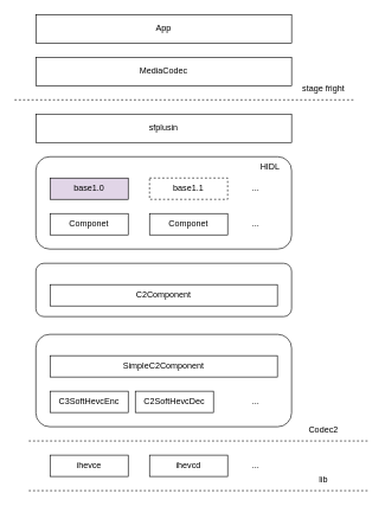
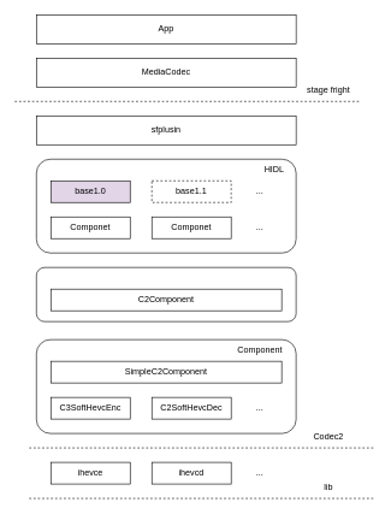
  <mxCell id="0" />
  <mxCell id="1" parent="0" />
  <mxCell id="2" value="" style="rounded=1;whiteSpace=wrap;html=1;" parent="1" vertex="1"><mxGeometry x="50" y="220" width="360" height="130" as="geometry" /></mxCell>
  <mxCell id="3" value="" style="rounded=1;whiteSpace=wrap;html=1;" parent="1" vertex="1"><mxGeometry x="50" y="370" width="360" height="75" as="geometry" /></mxCell>
  <mxCell id="4" value="" style="rounded=1;whiteSpace=wrap;html=1;" parent="1" vertex="1"><mxGeometry x="50" y="470" width="360" height="130" as="geometry" /></mxCell>
  <mxCell id="5" value="App&lt;br&gt;" style="rounded=0;whiteSpace=wrap;html=1;" parent="1" vertex="1"><mxGeometry x="50" y="20" width="360" height="40" as="geometry" /></mxCell>
  <mxCell id="6" value="MediaCodec" style="rounded=0;whiteSpace=wrap;html=1;" parent="1" vertex="1"><mxGeometry x="50" y="80" width="360" height="40" as="geometry" /></mxCell>
  <mxCell id="7" value="" style="endArrow=none;dashed=1;html=1;rounded=0;" parent="1" edge="1"><mxGeometry width="50" height="50" relative="1" as="geometry"><mxPoint x="20" y="140" as="sourcePoint" /><mxPoint x="500" y="140" as="targetPoint" /></mxGeometry></mxCell>
  <mxCell id="8" value="stage fright" style="text;html=1;strokeColor=none;fillColor=none;align=center;verticalAlign=middle;whiteSpace=wrap;rounded=0;" parent="1" vertex="1"><mxGeometry x="390" y="110" width="130" height="30" as="geometry" /></mxCell>
  <mxCell id="9" value="sfplusin" style="rounded=0;whiteSpace=wrap;html=1;" parent="1" vertex="1"><mxGeometry x="50" y="160" width="360" height="40" as="geometry" /></mxCell>
  <mxCell id="10" value="Componet" style="rounded=0;whiteSpace=wrap;html=1;" parent="1" vertex="1"><mxGeometry x="70" y="300" width="110" height="30" as="geometry" /></mxCell>
  <mxCell id="11" value="C2Component" style="rounded=0;whiteSpace=wrap;html=1;" parent="1" vertex="1"><mxGeometry x="70" y="400" width="320" height="30" as="geometry" /></mxCell>
  <mxCell id="12" value="C3SoftHevcEnc" style="rounded=0;whiteSpace=wrap;html=1;" parent="1" vertex="1"><mxGeometry x="70" y="550" width="110" height="30" as="geometry" /></mxCell>
  <mxCell id="13" value="" style="endArrow=none;dashed=1;html=1;rounded=0;" parent="1" edge="1"><mxGeometry width="50" height="50" relative="1" as="geometry"><mxPoint x="40" y="620" as="sourcePoint" /><mxPoint x="520" y="620" as="targetPoint" /></mxGeometry></mxCell>
  <mxCell id="14" value="Codec2" style="text;html=1;strokeColor=none;fillColor=none;align=center;verticalAlign=middle;whiteSpace=wrap;rounded=0;" parent="1" vertex="1"><mxGeometry x="390" y="590" width="130" height="30" as="geometry" /></mxCell>
- <mxCell id="15" value="C2SoftHevcDec" style="rounded=0;whiteSpace=wrap;html=1;" parent="1" vertex="1"><mxGeometry x="190" y="550" width="110" height="30" as="geometry" /></mxCell>
+ <mxCell id="15" value="C2SoftHevcDec" style="rounded=0;whiteSpace=wrap;html=1;" parent="1" vertex="1"><mxGeometry x="210" y="550" width="110" height="30" as="geometry" /></mxCell>
  <mxCell id="16" value="..." style="text;html=1;strokeColor=none;fillColor=none;align=center;verticalAlign=middle;whiteSpace=wrap;rounded=0;" parent="1" vertex="1"><mxGeometry x="330" y="550" width="60" height="30" as="geometry" /></mxCell>
+ <mxCell id="17" value="Component" style="text;html=1;strokeColor=none;fillColor=none;align=center;verticalAlign=middle;whiteSpace=wrap;rounded=0;" parent="1" vertex="1"><mxGeometry x="330" y="470" width="60" height="30" as="geometry" /></mxCell>
  <mxCell id="18" value="ihevce" style="rounded=0;whiteSpace=wrap;html=1;" parent="1" vertex="1"><mxGeometry x="70" y="640" width="110" height="30" as="geometry" /></mxCell>
  <mxCell id="19" value="ihevcd" style="rounded=0;whiteSpace=wrap;html=1;" parent="1" vertex="1"><mxGeometry x="210" y="640" width="110" height="30" as="geometry" /></mxCell>
  <mxCell id="20" value="..." style="text;html=1;strokeColor=none;fillColor=none;align=center;verticalAlign=middle;whiteSpace=wrap;rounded=0;" parent="1" vertex="1"><mxGeometry x="330" y="640" width="60" height="30" as="geometry" /></mxCell>
  <mxCell id="21" value="" style="endArrow=none;dashed=1;html=1;rounded=0;" parent="1" edge="1"><mxGeometry width="50" height="50" relative="1" as="geometry"><mxPoint x="40" y="690" as="sourcePoint" /><mxPoint x="520" y="690" as="targetPoint" /></mxGeometry></mxCell>
  <mxCell id="22" value="lib" style="text;html=1;strokeColor=none;fillColor=none;align=center;verticalAlign=middle;whiteSpace=wrap;rounded=0;" parent="1" vertex="1"><mxGeometry x="390" y="660" width="130" height="30" as="geometry" /></mxCell>
  <mxCell id="23" value="SimpleC2Component" style="rounded=0;whiteSpace=wrap;html=1;" parent="1" vertex="1"><mxGeometry x="70" y="500" width="320" height="30" as="geometry" /></mxCell>
  <mxCell id="24" value="Componet" style="rounded=0;whiteSpace=wrap;html=1;" parent="1" vertex="1"><mxGeometry x="210" y="300" width="110" height="30" as="geometry" /></mxCell>
  <mxCell id="25" value="base1.0" style="rounded=0;whiteSpace=wrap;html=1;fillColor=#e1d5e7;" parent="1" vertex="1"><mxGeometry x="70" y="250" width="110" height="30" as="geometry" /></mxCell>
  <mxCell id="26" value="base1.1" style="rounded=0;whiteSpace=wrap;html=1;dashed=1;" parent="1" vertex="1"><mxGeometry x="210" y="250" width="110" height="30" as="geometry" /></mxCell>
  <mxCell id="27" value="..." style="text;html=1;strokeColor=none;fillColor=none;align=center;verticalAlign=middle;whiteSpace=wrap;rounded=0;" parent="1" vertex="1"><mxGeometry x="330" y="300" width="60" height="30" as="geometry" /></mxCell>
  <mxCell id="28" value="..." style="text;html=1;strokeColor=none;fillColor=none;align=center;verticalAlign=middle;whiteSpace=wrap;rounded=0;" parent="1" vertex="1"><mxGeometry x="330" y="250" width="60" height="30" as="geometry" /></mxCell>
  <mxCell id="29" value="HIDL" style="text;html=1;strokeColor=none;fillColor=none;align=center;verticalAlign=middle;whiteSpace=wrap;rounded=0;" parent="1" vertex="1"><mxGeometry x="350" y="220" width="60" height="30" as="geometry" /></mxCell>
